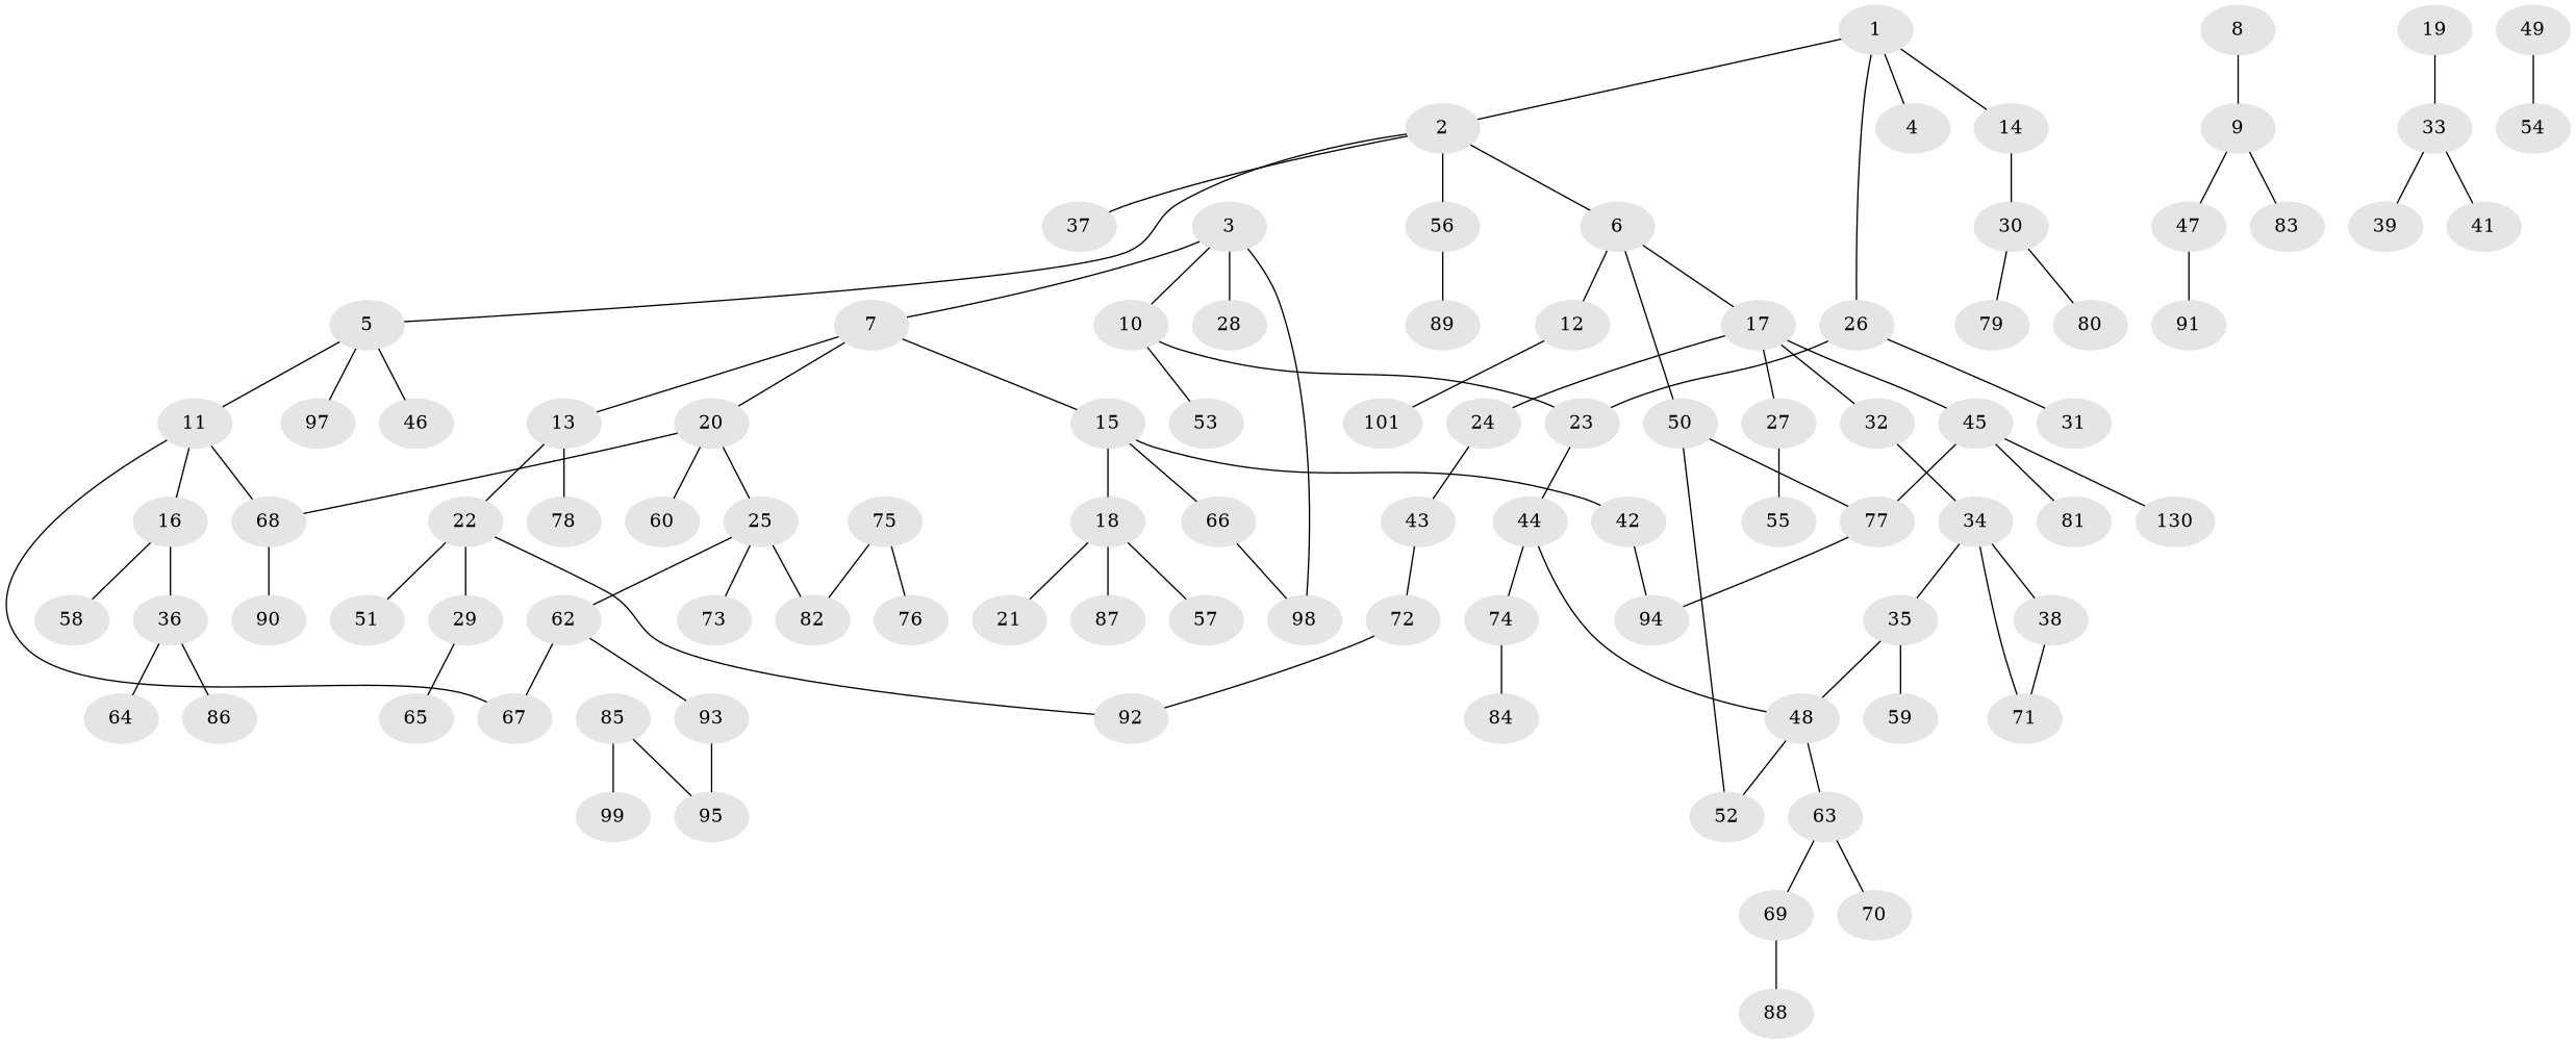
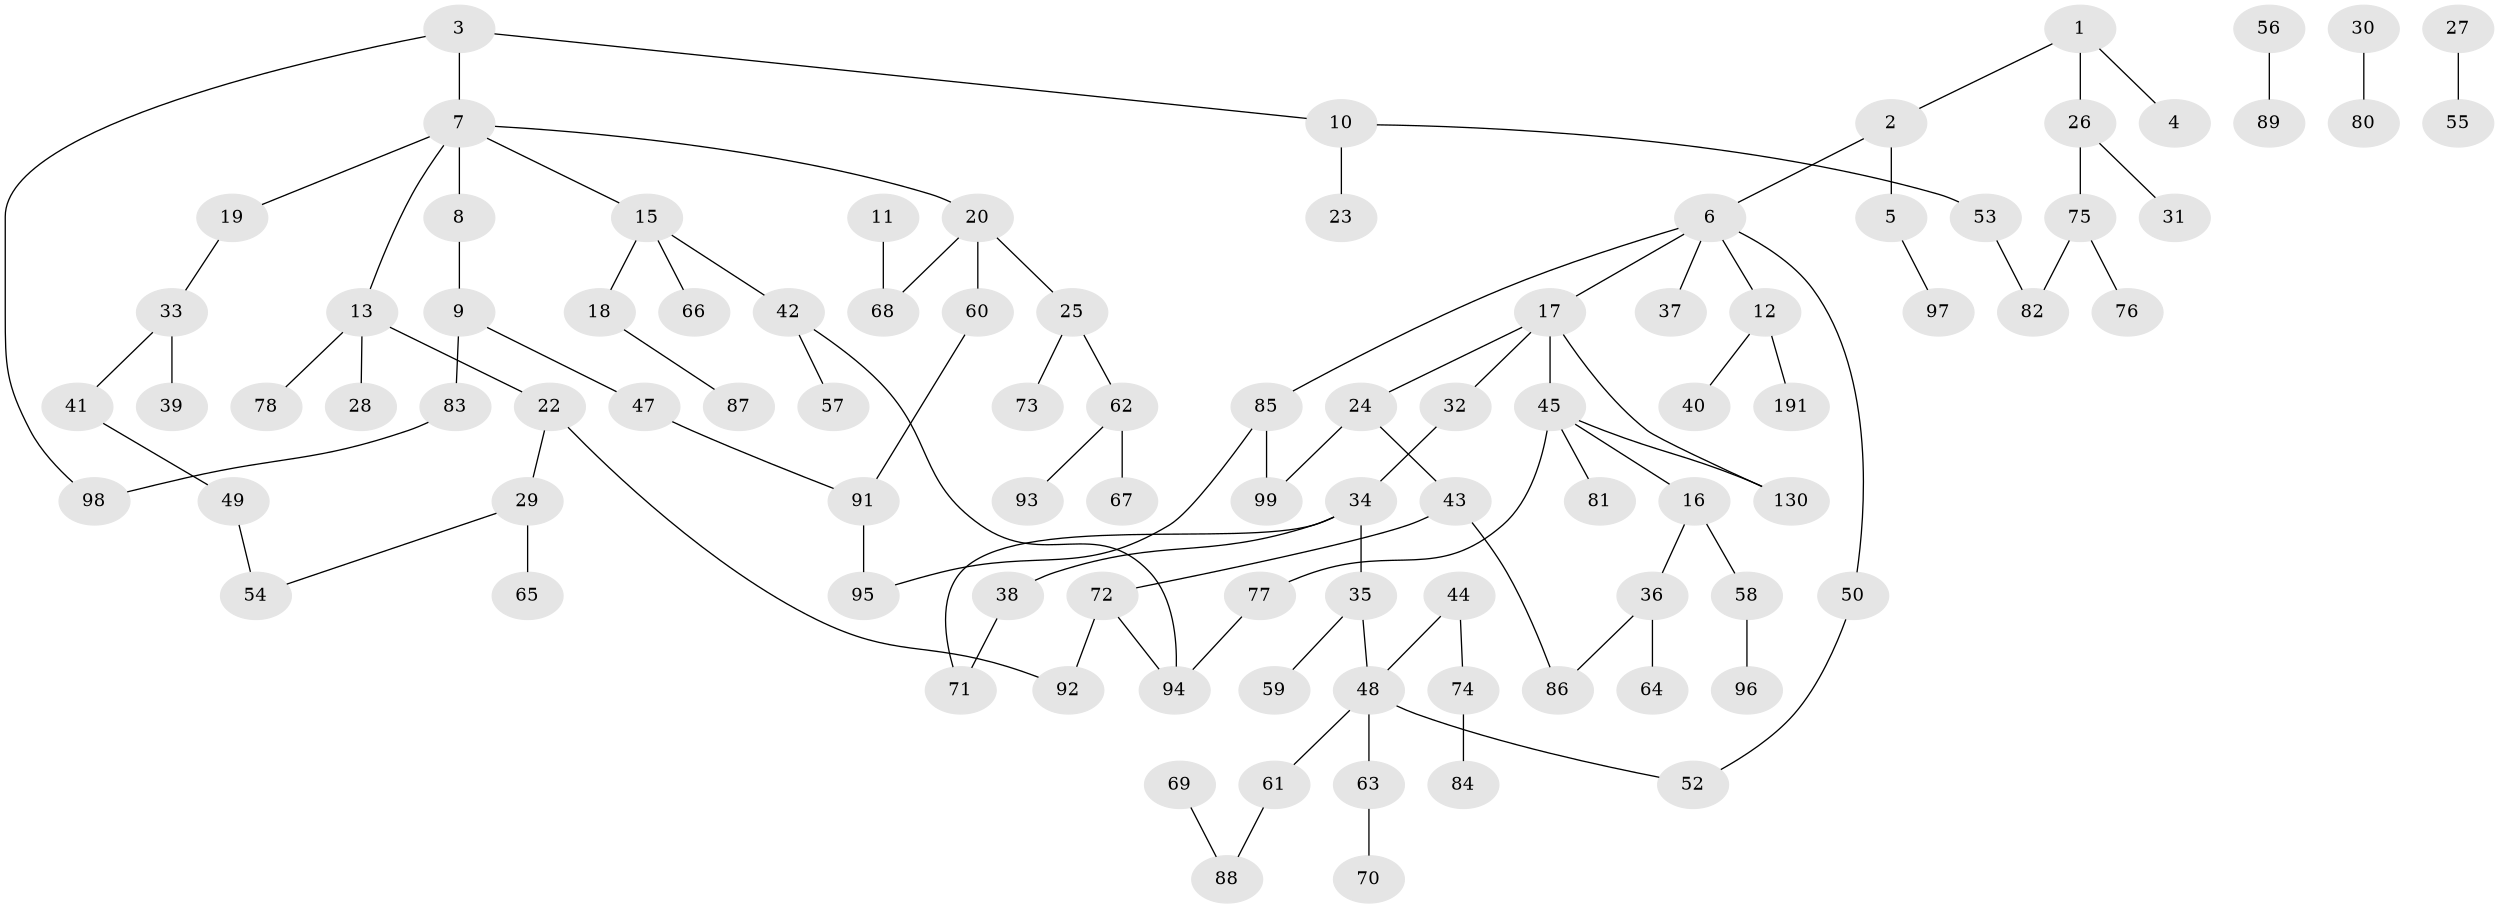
  graph {
    node [color=gray90 style=filled]
    1
    2
    4
-   14
    26
    5
    6
    37
    56
    3
    7
    10
    28
    98
    30
    31
    75
    11
-   46
    97
    12
    17
    50
    85
    89
    8
    13
    15
    19
    20
    23
    53
    16
    67
    68
-   101
+   40
+   101 [label=191]
    24
    27
    32
    45
    52
    77
    99
    95
    9
    22
    78
    18
    42
    66
    33
    25
    60
    47
    83
    91
    44
    36
    58
-   90
    29
-   51
    92
-   79
    80
-   21
    87
    57
    94
    64
    86
+   96
    43
    55
    34
    35
    38
    71
    81
    n81 [label=130]
    39
    41
    62
    73
    82
    54
    65
    48
    74
    72
    93
    76
    49
    59
+   61
    63
    84
    88
    69
    70
    1 -- 2
    1 -- 4
-   1 -- 14
    1 -- 26
    2 -- 5
    2 -- 6
-   2 -- 37
-   2 -- 56
-   14 -- 30
+   6 -- 37
    26 -- 31
-   26 -- 23
-   5 -- 11
-   5 -- 46
+   26 -- 75
    5 -- 97
    6 -- 12
    6 -- 17
    6 -- 50
+   6 -- 85
    56 -- 89
    3 -- 7
    3 -- 10
-   3 -- 28
+   13 -- 28
    3 -- 98
+   7 -- 8
    7 -- 13
    7 -- 15
+   7 -- 19
    7 -- 20
    10 -- 23
    10 -- 53
-   30 -- 79
    30 -- 80
    75 -- 82
    75 -- 76
-   11 -- 16
-   11 -- 67
+   45 -- 16
    11 -- 68
+   12 -- 40
    12 -- 101
    17 -- 24
-   17 -- 27
+   17 -- n81
    17 -- 32
    17 -- 45
    50 -- 52
-   50 -- 77
    85 -- 99
    85 -- 95
    8 -- 9
    13 -- 22
    13 -- 78
    15 -- 18
    15 -- 42
    15 -- 66
    19 -- 33
    20 -- 68
    20 -- 25
    20 -- 60
-   23 -- 44
    16 -- 36
    16 -- 58
-   68 -- 90
+   24 -- 99
    24 -- 43
    27 -- 55
    32 -- 34
    45 -- 77
    45 -- 81
    45 -- n81
    77 -- 94
    9 -- 47
    9 -- 83
    22 -- 29
-   22 -- 51
    22 -- 92
-   18 -- 21
    18 -- 87
-   18 -- 57
+   42 -- 57
    42 -- 94
-   66 -- 98
+   83 -- 98
    33 -- 39
    33 -- 41
    25 -- 62
    25 -- 73
-   25 -- 82
+   53 -- 82
+   60 -- 91
    47 -- 91
-   93 -- 95
+   91 -- 95
    44 -- 48
    44 -- 74
    36 -- 64
    36 -- 86
+   58 -- 96
+   29 -- 54
    29 -- 65
+   43 -- 86
    43 -- 72
    34 -- 35
    34 -- 38
    34 -- 71
    35 -- 48
    35 -- 59
    38 -- 71
+   41 -- 49
    62 -- 67
    62 -- 93
    48 -- 52
+   48 -- 61
    48 -- 63
    74 -- 84
    72 -- 92
+   72 -- 94
    49 -- 54
-   63 -- 69
+   61 -- 88
    63 -- 70
    69 -- 88
  }
